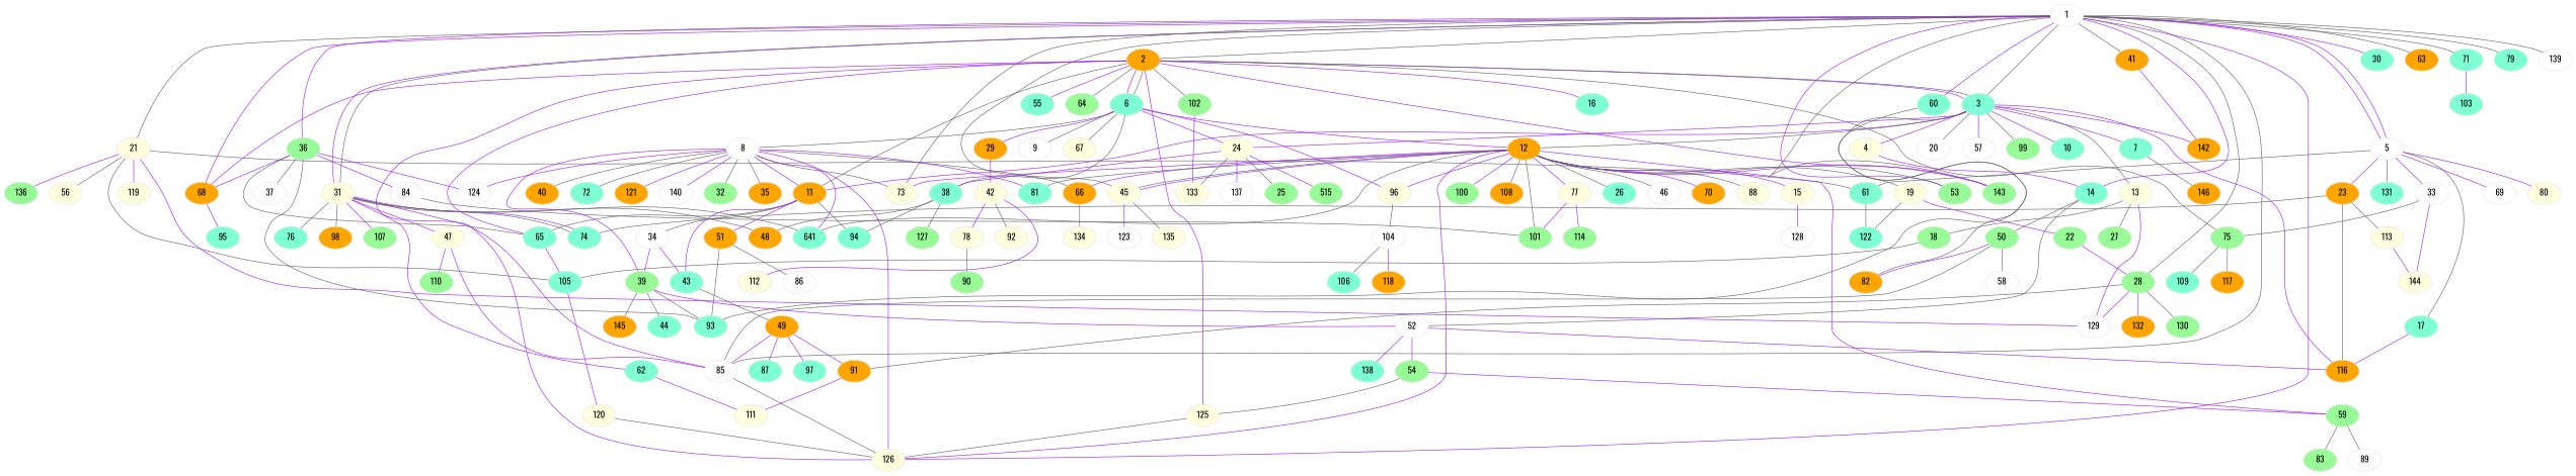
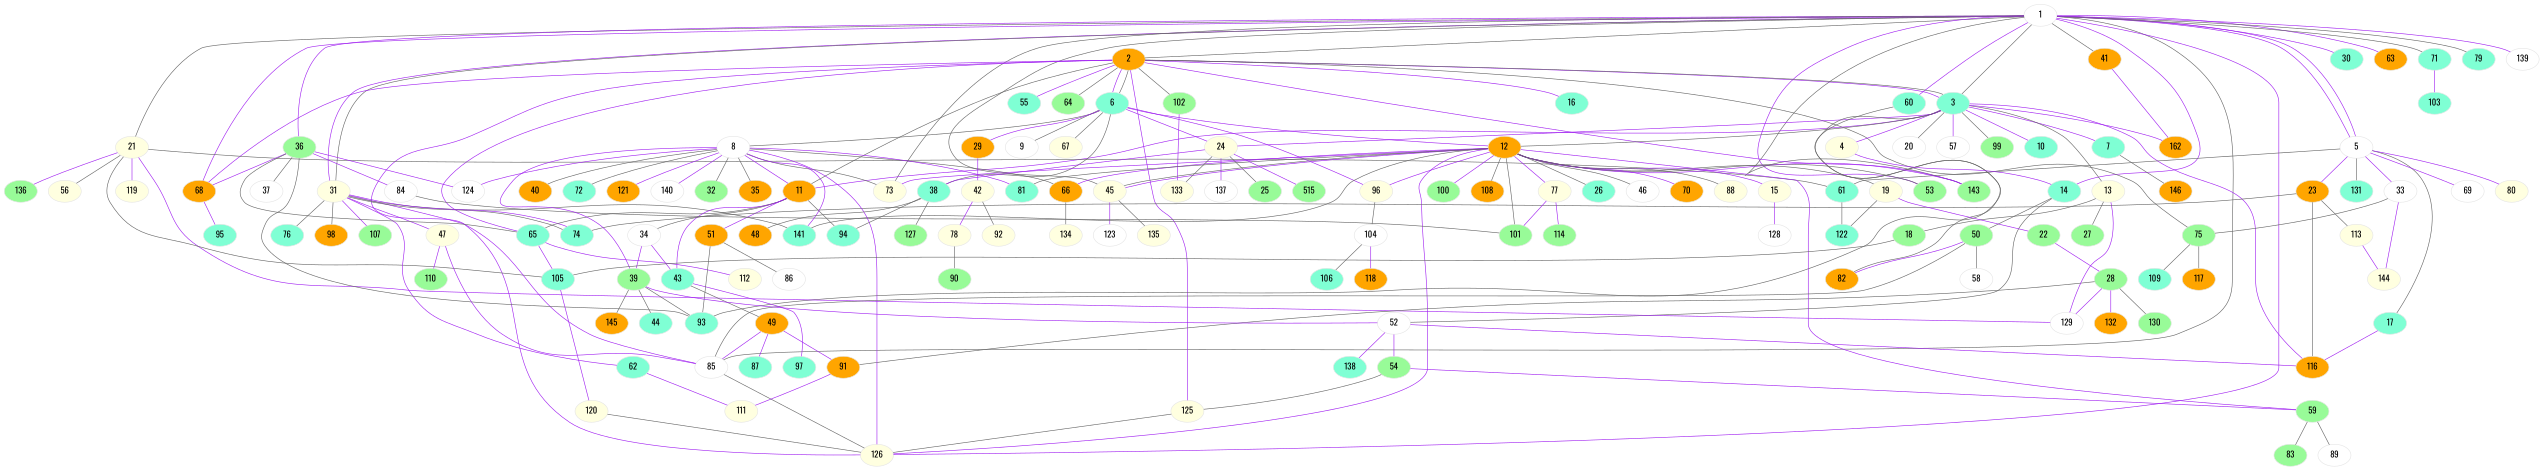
  graph {
    fontname=Oswald
    node [color=gray90 fillcolor=aquamarine fontname=Oswald style=filled]
    edge [color=purple fontname=Oswald]
    1 [fillcolor=white]
    2 [fillcolor=orange]
    3
    5 [fillcolor=white]
    14
    21 [fillcolor=lightyellow]
    28 [fillcolor=palegreen]
    30
    31 [fillcolor=lightyellow]
    36 [fillcolor=palegreen]
    41 [fillcolor=orange]
    45 [fillcolor=lightyellow]
    53 [fillcolor=palegreen]
    60
    63 [fillcolor=orange]
    68 [fillcolor=orange]
    71
    73 [fillcolor=lightyellow]
    79
    85 [fillcolor=white]
    126 [fillcolor=lightyellow]
    139 [fillcolor=white]
    143 [fillcolor=palegreen]
    6
    11 [fillcolor=orange]
    16
    55
    64 [fillcolor=palegreen]
    65
    75 [fillcolor=palegreen]
    102 [fillcolor=palegreen]
    125 [fillcolor=lightyellow]
    4 [fillcolor=lightyellow]
    7
    10
    12 [fillcolor=orange]
    13 [fillcolor=lightyellow]
    20 [fillcolor=white]
    24 [fillcolor=lightyellow]
    57 [fillcolor=white]
    93
    99 [fillcolor=palegreen]
    116 [fillcolor=orange]
-   142 [fillcolor=orange]
+   142 [fillcolor=orange label=162]
    17
    23 [fillcolor=orange]
    33 [fillcolor=white]
    61
    69 [fillcolor=white]
    80 [fillcolor=lightyellow]
    131
    50 [fillcolor=palegreen]
    52 [fillcolor=white]
    129 [fillcolor=white]
    105
    56 [fillcolor=lightyellow]
    119 [fillcolor=lightyellow]
    136 [fillcolor=palegreen]
    91 [fillcolor=orange]
    130 [fillcolor=palegreen]
    132 [fillcolor=orange]
-   141 [label=641]
+   141
    74
    47 [fillcolor=lightyellow]
    48 [fillcolor=orange]
    62
    76
    98 [fillcolor=orange]
    107 [fillcolor=palegreen]
    124 [fillcolor=white]
    37 [fillcolor=white]
    84 [fillcolor=white]
    123 [fillcolor=white]
    135 [fillcolor=lightyellow]
    82 [fillcolor=orange]
    95
    103
    8 [fillcolor=white]
    9 [fillcolor=white]
    29 [fillcolor=orange]
    38
    67 [fillcolor=lightyellow]
    96 [fillcolor=lightyellow]
    34 [fillcolor=white]
    43
    51 [fillcolor=orange]
    94
    109
    117 [fillcolor=orange]
    133 [fillcolor=lightyellow]
    146 [fillcolor=orange]
    66 [fillcolor=orange]
    81
    15 [fillcolor=lightyellow]
    19 [fillcolor=lightyellow]
    26
    46 [fillcolor=white]
    59 [fillcolor=palegreen]
    70 [fillcolor=orange]
    77 [fillcolor=lightyellow]
    88 [fillcolor=lightyellow]
    100 [fillcolor=palegreen]
    101 [fillcolor=palegreen]
    108 [fillcolor=orange]
    18 [fillcolor=palegreen]
    27 [fillcolor=palegreen]
    25 [fillcolor=palegreen]
    n108 [fillcolor=palegreen label=515]
    137 [fillcolor=white]
    113 [fillcolor=lightyellow]
    144 [fillcolor=lightyellow]
    122
    32 [fillcolor=palegreen]
    35 [fillcolor=orange]
    39 [fillcolor=palegreen]
    40 [fillcolor=orange]
    72
    121 [fillcolor=orange]
    140 [fillcolor=white]
    42 [fillcolor=lightyellow]
    127 [fillcolor=palegreen]
    104 [fillcolor=white]
    44
    145 [fillcolor=orange]
    134 [fillcolor=lightyellow]
    49 [fillcolor=orange]
    97
    86 [fillcolor=white]
    128 [fillcolor=white]
    22 [fillcolor=palegreen]
    58 [fillcolor=white]
    83 [fillcolor=palegreen]
    89 [fillcolor=white]
    114 [fillcolor=palegreen]
    54 [fillcolor=palegreen]
    138
    120 [fillcolor=lightyellow]
    111 [fillcolor=lightyellow]
    78 [fillcolor=lightyellow]
    92 [fillcolor=lightyellow]
    112 [fillcolor=lightyellow]
    110 [fillcolor=palegreen]
    90 [fillcolor=palegreen]
    87
    106
    118 [fillcolor=orange]
    1 -- 2 [color=gray40]
    1 -- 3 [color=gray40]
    1 -- 5
    1 -- 5
    1 -- 14
    1 -- 21 [color=gray40]
-   1 -- 28 [color=gray40]
    1 -- 30
    1 -- 31
    1 -- 31 [color=gray40]
    1 -- 36
    1 -- 41 [color=gray40]
    1 -- 45 [color=gray40]
    1 -- 53
    1 -- 60
-   1 -- 63 [color=gray40]
+   1 -- 63
    1 -- 68
    1 -- 71 [color=gray40]
    1 -- 73 [color=gray40]
    1 -- 79 [color=gray40]
    1 -- 85 [color=gray40]
    1 -- 126
-   1 -- 139 [color=gray40]
+   1 -- 139
    1 -- 143 [color=gray40]
    2 -- 3
    2 -- 3 [color=gray40]
    2 -- 68
    2 -- 126
    2 -- 143
    2 -- 6
    2 -- 6 [color=gray40]
    2 -- 11 [color=gray40]
    2 -- 16
    2 -- 55
    2 -- 64 [color=gray40]
    2 -- 65
    2 -- 75 [color=gray40]
    2 -- 102 [color=gray40]
    2 -- 125
    3 -- 11
    3 -- 4
    3 -- 7
    3 -- 10
    3 -- 12 [color=gray40]
    3 -- 13 [color=gray40]
    3 -- 20 [color=gray40]
    3 -- 24
    3 -- 57
    3 -- 93 [color=gray40]
    3 -- 99 [color=gray40]
    3 -- 116
    3 -- 142
    5 -- 17 [color=gray40]
    5 -- 23
    5 -- 33
    5 -- 61 [color=gray40]
    5 -- 69
    5 -- 80
    5 -- 131 [color=gray40]
    14 -- 50 [color=gray40]
    14 -- 52 [color=gray40]
    21 -- 61 [color=gray40]
    21 -- 129
    21 -- 105 [color=gray40]
    21 -- 56 [color=gray40]
    21 -- 119
    21 -- 136
    28 -- 129
    28 -- 91 [color=gray40]
    28 -- 130 [color=gray40]
    28 -- 132
    31 -- 85
    31 -- 141 [color=gray40]
    31 -- 74 [color=gray40]
    31 -- 74
    31 -- 47
-   31 -- 48 [color=gray40]
    31 -- 62
    31 -- 76 [color=gray40]
    31 -- 98 [color=gray40]
    31 -- 107
    36 -- 68
    36 -- 65 [color=gray40]
    36 -- 93 [color=gray40]
    36 -- 124
    36 -- 37 [color=gray40]
    36 -- 84
    41 -- 142
    45 -- 123
    45 -- 135 [color=gray40]
    60 -- 82 [color=gray40]
    68 -- 95
    71 -- 103
    85 -- 126 [color=gray40]
    6 -- 12
    6 -- 24
    6 -- 8 [color=gray40]
    6 -- 9 [color=gray40]
    6 -- 29
    6 -- 38 [color=gray40]
    6 -- 67 [color=gray40]
    6 -- 96
    11 -- 65 [color=gray40]
    11 -- 34 [color=gray40]
    11 -- 43
    11 -- 51
    11 -- 94 [color=gray40]
    65 -- 105
    75 -- 109 [color=gray40]
    75 -- 117 [color=gray40]
    102 -- 133
    125 -- 126 [color=gray40]
    4 -- 14
    7 -- 146 [color=gray40]
    12 -- 45 [color=gray40]
    12 -- 45
    12 -- 53 [color=gray40]
    12 -- 73
    12 -- 126
    12 -- 143
    12 -- 141 [color=gray40]
    12 -- 96
    12 -- 66
    12 -- 81 [color=gray40]
    12 -- 15
    12 -- 19 [color=gray40]
    12 -- 26 [color=gray40]
    12 -- 46 [color=gray40]
    12 -- 59
    12 -- 70
    12 -- 77
    12 -- 88 [color=gray40]
    12 -- 100
    12 -- 101 [color=gray40]
    12 -- 108 [color=gray40]
    13 -- 129
    13 -- 18 [color=gray40]
    13 -- 27 [color=gray40]
    24 -- 38
    24 -- 133 [color=gray40]
    24 -- 25 [color=gray40]
    24 -- n108
    24 -- 137
    17 -- 116
    23 -- 116 [color=gray40]
    23 -- 74 [color=gray40]
    23 -- 113 [color=gray40]
    33 -- 75 [color=gray40]
    33 -- 144
    61 -- 122 [color=gray40]
    50 -- 85 [color=gray40]
    50 -- 82
    50 -- 58 [color=gray40]
    52 -- 116
    52 -- 54
    52 -- 138
    105 -- 120
    91 -- 111
    47 -- 85
    47 -- 110
    62 -- 111
    84 -- 101 [color=gray40]
    8 -- 73 [color=gray40]
    8 -- 126
    8 -- 11
    8 -- 141
    8 -- 124
    8 -- 66 [color=gray40]
    8 -- 81
    8 -- 32 [color=gray40]
    8 -- 35 [color=gray40]
    8 -- 39
    8 -- 40 [color=gray40]
    8 -- 72 [color=gray40]
    8 -- 121
    8 -- 140
    29 -- 42
    38 -- 48 [color=gray40]
    38 -- 94 [color=gray40]
    38 -- 127 [color=gray40]
    96 -- 104 [color=gray40]
    34 -- 43
    34 -- 39
    43 -- 49 [color=gray40]
-   49 -- 97
+   43 -- 97
    51 -- 93 [color=gray40]
    51 -- 86 [color=gray40]
    66 -- 134 [color=gray40]
    15 -- 128
    19 -- 122 [color=gray40]
    19 -- 22
    59 -- 83 [color=gray40]
    59 -- 89 [color=gray40]
    77 -- 101
    77 -- 114
    18 -- 105 [color=gray40]
    113 -- 144
    39 -- 93 [color=gray40]
    39 -- 52
    39 -- 44 [color=gray40]
    39 -- 145 [color=gray40]
    42 -- 78
    42 -- 92 [color=gray40]
-   42 -- 112
+   65 -- 112
    104 -- 106 [color=gray40]
    104 -- 118
    49 -- 85
    49 -- 91
    49 -- 87
    22 -- 28
    54 -- 125 [color=gray40]
    54 -- 59
    120 -- 126 [color=gray40]
    78 -- 90 [color=gray40]
  }
